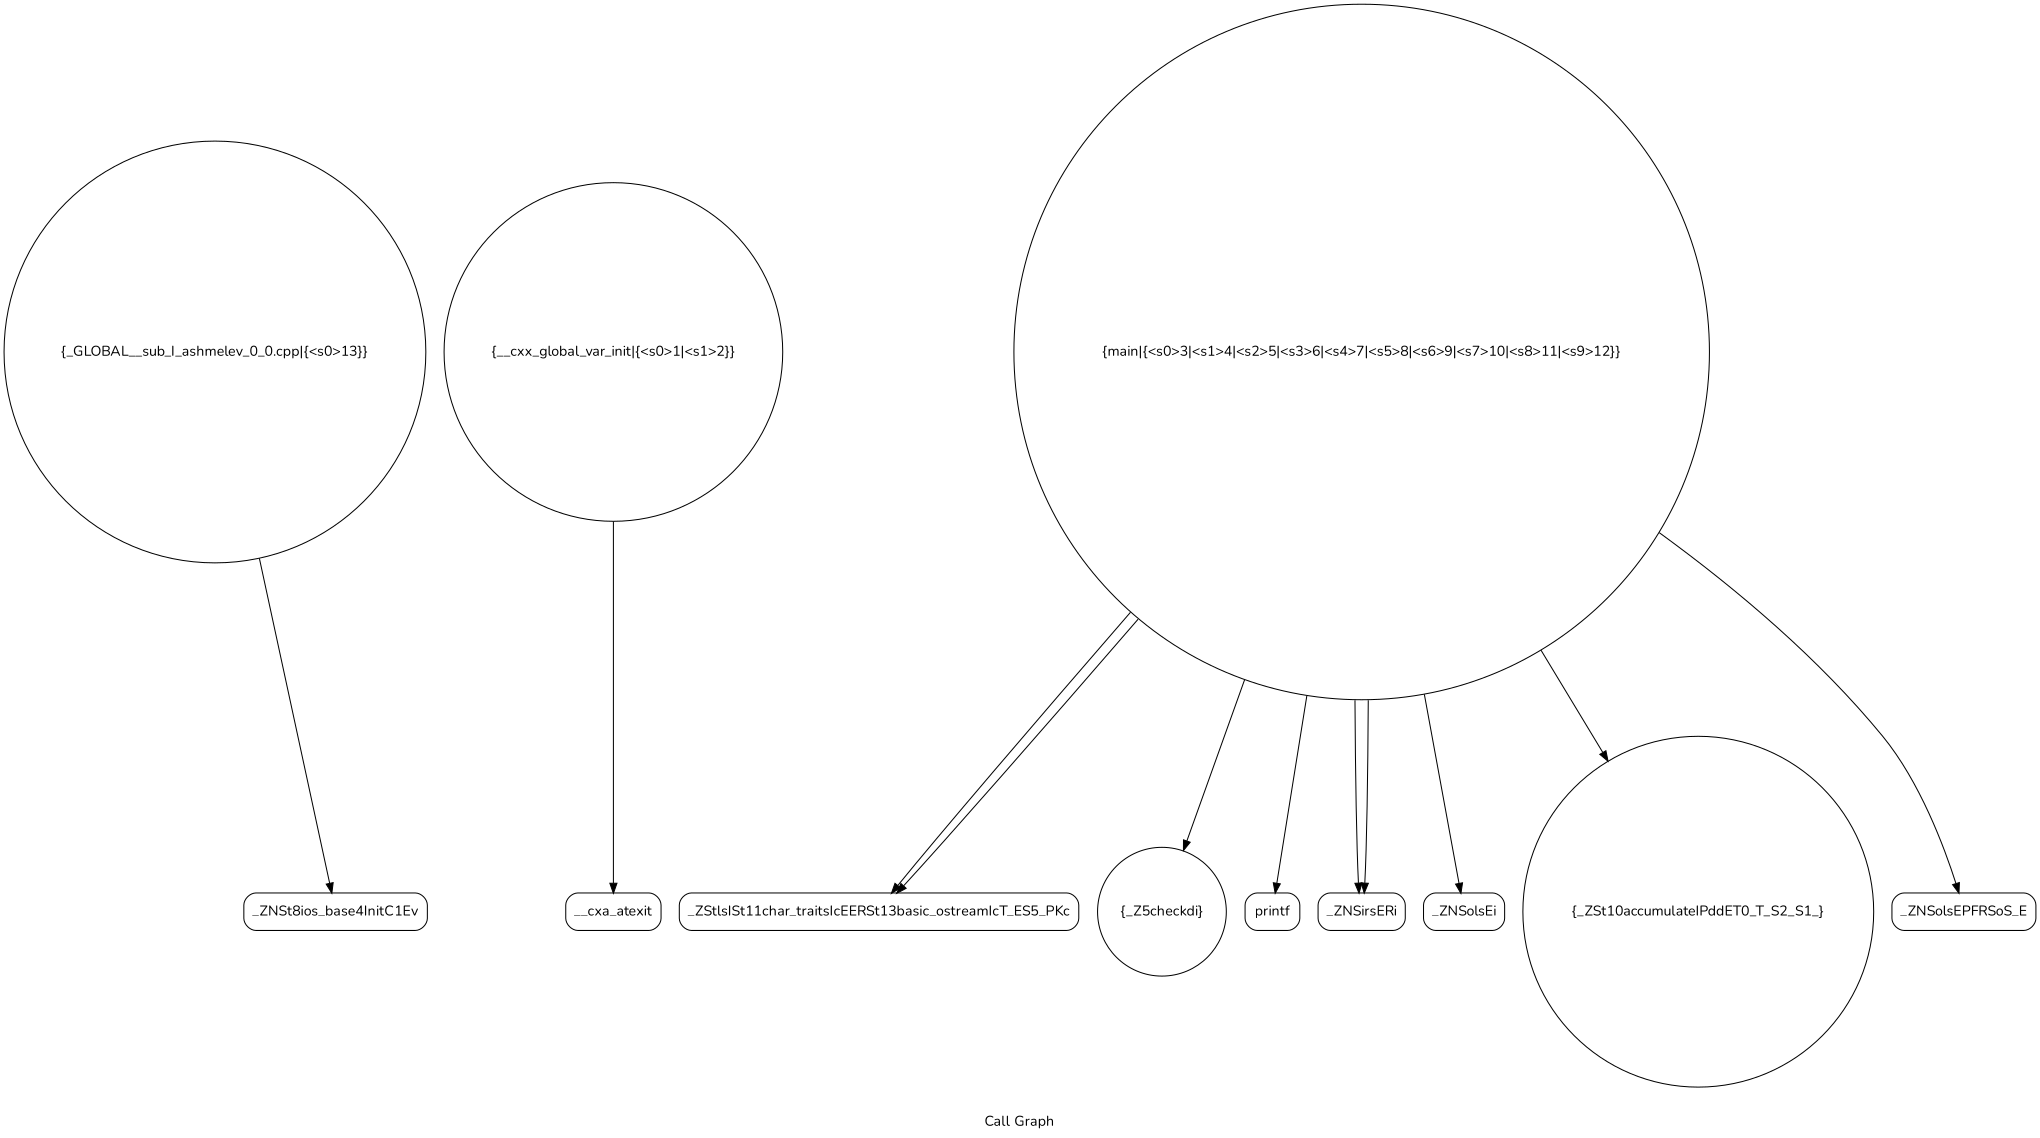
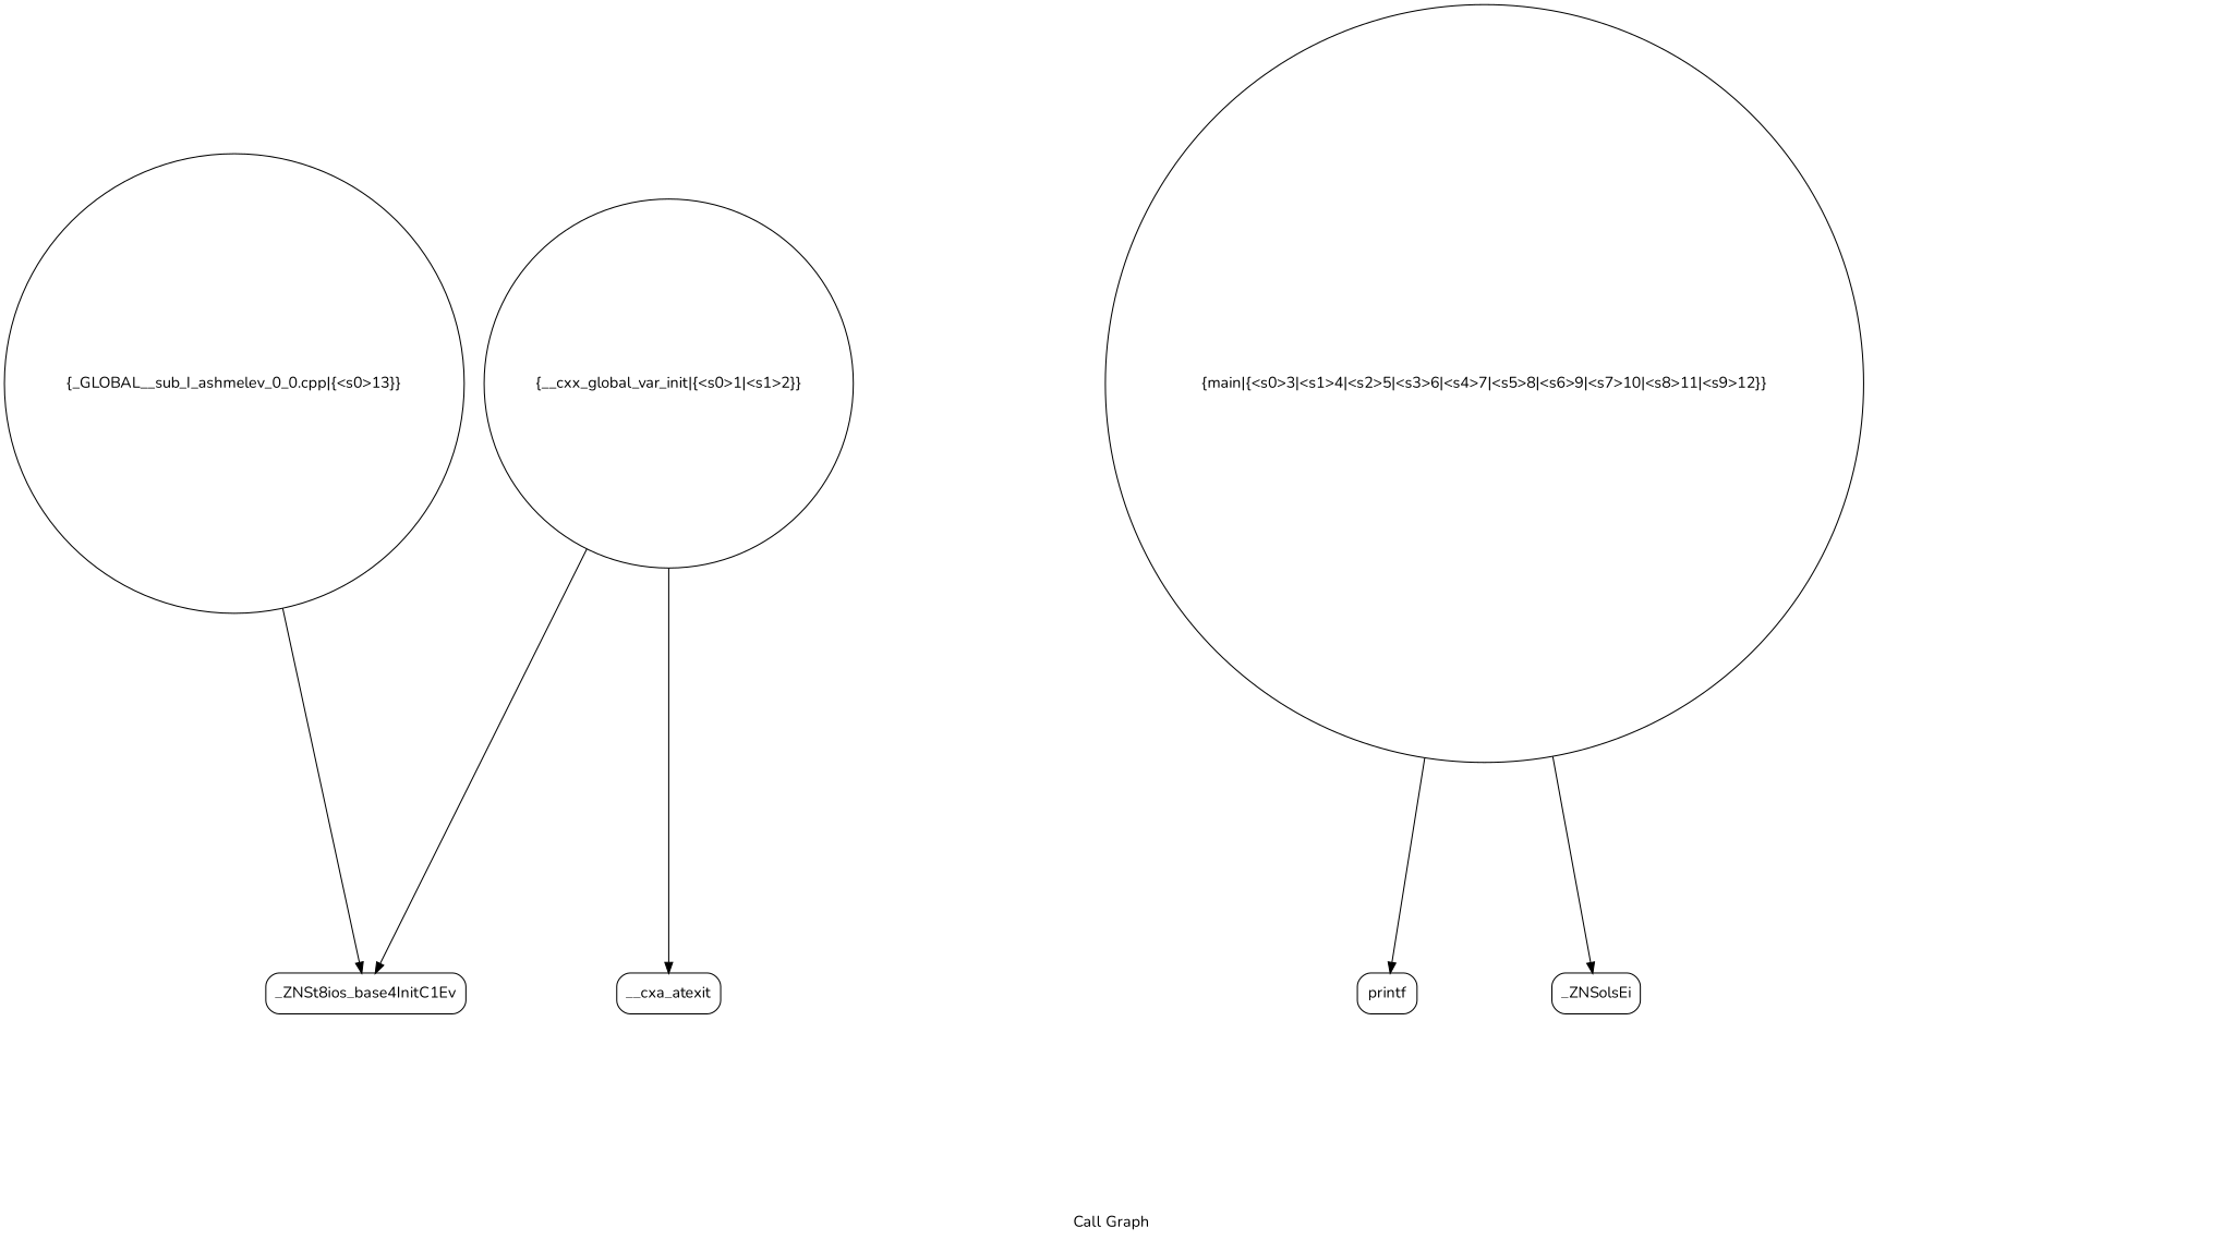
  digraph {
    fontname=Nunito
    label="Call Graph"
    node [fontname=Nunito shape=Mrecord]
    edge [color=black fontname=Nunito tailport=s0]
    n1 [label="{__cxx_global_var_init|{<s0>1|<s1>2}}" shape=circle]
    n2 [label="{_ZNSt8ios_base4InitC1Ev}"]
    n3 [label="{__cxa_atexit}"]
-   n4 [label="{_ZStlsISt11char_traitsIcEERSt13basic_ostreamIcT_ES5_PKc}"]
    n5 [label="{_GLOBAL__sub_I_ashmelev_0_0.cpp|{<s0>13}}" shape=circle]
-   n6 [label="{_Z5checkdi}" shape=circle]
    n7 [label="{printf}"]
-   n8 [label="{_ZNSirsERi}"]
    n9 [label="{_ZNSolsEi}"]
-   n10 [label="{_ZSt10accumulateIPddET0_T_S2_S1_}" shape=circle]
    n11 [label="{main|{<s0>3|<s1>4|<s2>5|<s3>6|<s4>7|<s5>8|<s6>9|<s7>10|<s8>11|<s9>12}}" shape=circle]
-   n12 [label="{_ZNSolsEPFRSoS_E}"]
+   n1 -> n2
    n1 -> n3 [tailport=s1]
    n5 -> n2
-   n11 -> n4 [tailport=s1]
-   n11 -> n4 [tailport=s3]
-   n11 -> n6 [tailport=s7]
    n11 -> n7 [tailport=s8]
-   n11 -> n8
-   n11 -> n8 [tailport=s4]
    n11 -> n9 [tailport=s2]
-   n11 -> n10 [tailport=s6]
-   n11 -> n12 [tailport=s9]
  }
